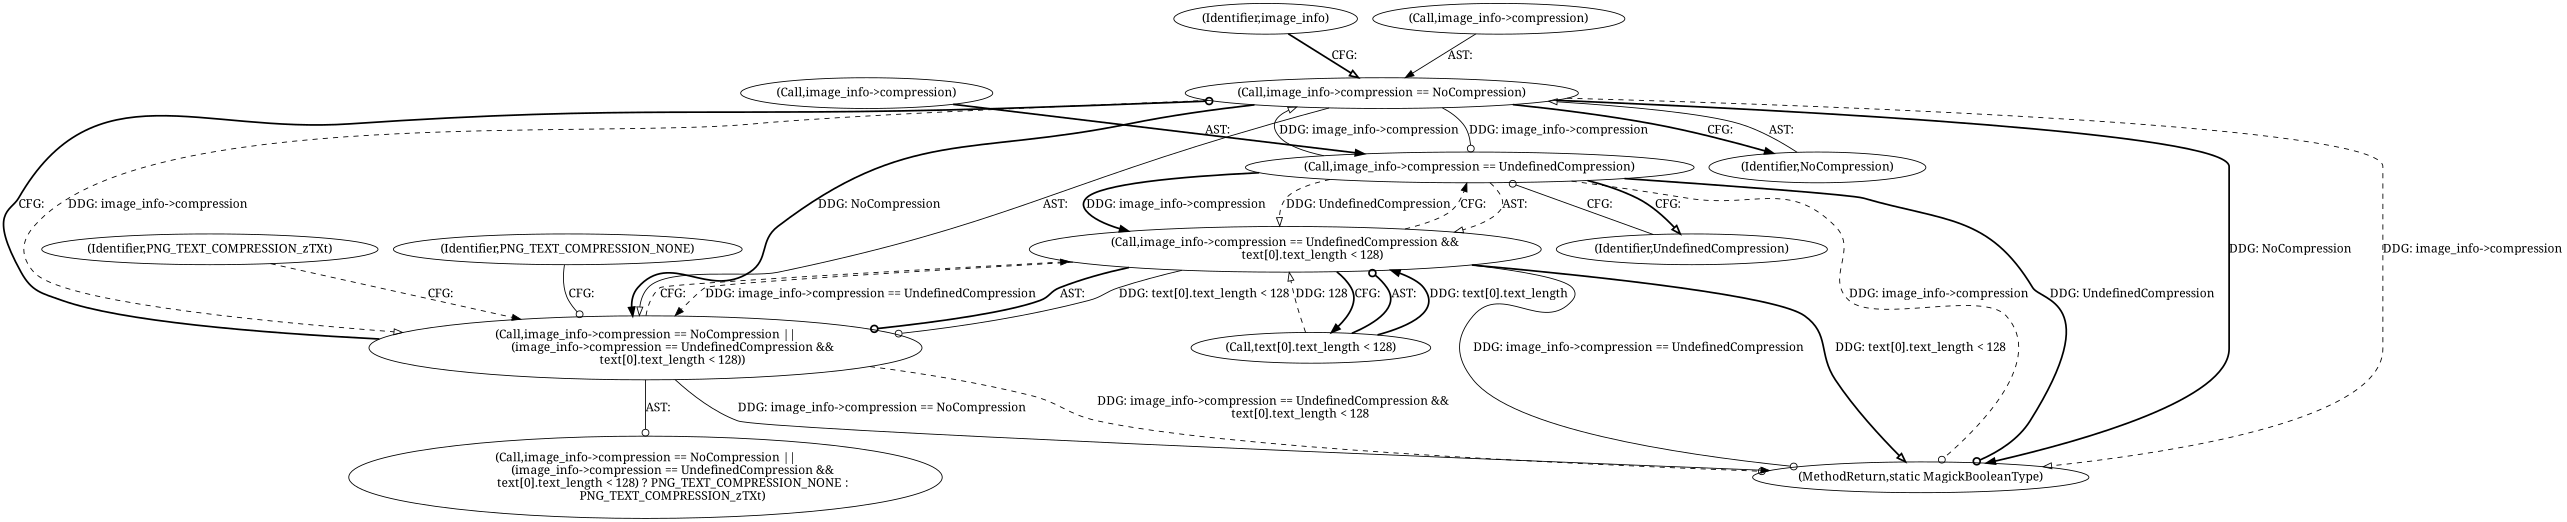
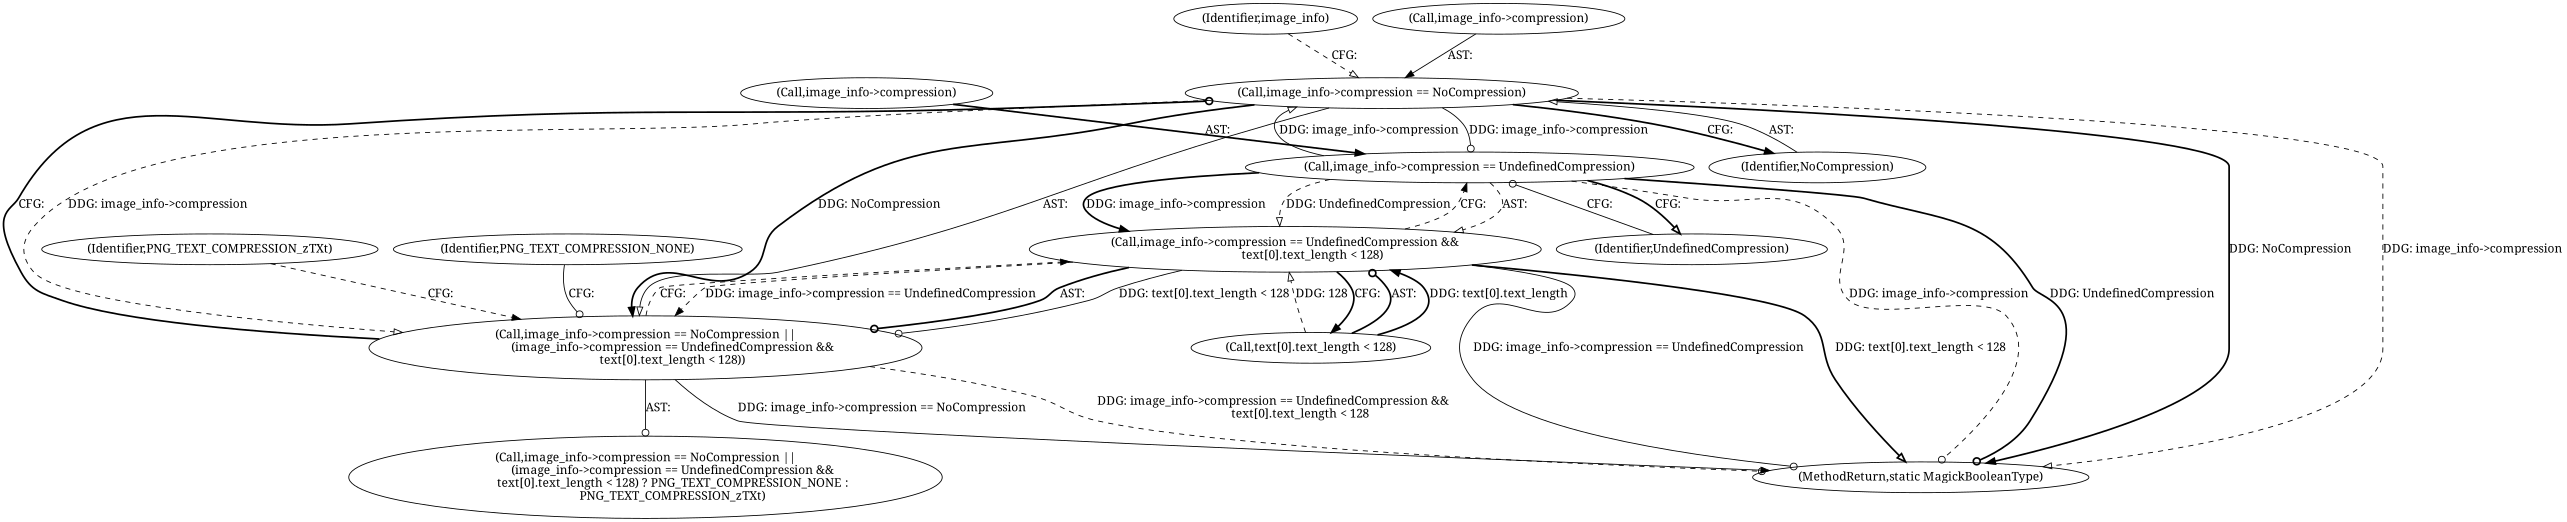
  digraph {
    fontname="Noto Serif"
    node [fontname="Noto Serif"]
    edge [arrowhead=normal fontname="Noto Serif" style=bold]
    n1 [label="(Call,image_info->compression == NoCompression)"]
    n2 [label="(Call,image_info->compression == UndefinedCompression)"]
    n3 [label="(Call,image_info->compression == NoCompression ||\n                 (image_info->compression == UndefinedCompression &&\n                 text[0].text_length < 128))"]
    n4 [label="(MethodReturn,static MagickBooleanType)"]
    n5 [label="(Identifier,NoCompression)"]
    n6 [label="(Call,image_info->compression == UndefinedCompression &&\n                 text[0].text_length < 128)"]
    n7 [label="(Identifier,UndefinedCompression)"]
    n8 [label="(Call,image_info->compression == NoCompression ||\n                 (image_info->compression == UndefinedCompression &&\n                 text[0].text_length < 128) ? PNG_TEXT_COMPRESSION_NONE :\n                 PNG_TEXT_COMPRESSION_zTXt)"]
    n9 [label="(Call,text[0].text_length < 128)"]
    n10 [label="(Identifier,PNG_TEXT_COMPRESSION_NONE)"]
    n11 [label="(Identifier,image_info)"]
    n12 [label="(Call,image_info->compression)"]
    n13 [label="(Identifier,PNG_TEXT_COMPRESSION_zTXt)"]
    n14 [label="(Call,image_info->compression)"]
    n1 -> n2 [arrowhead=odot label="DDG: image_info->compression" style=solid]
    n1 -> n3 [arrowhead=onormal label="AST: " style=solid]
    n1 -> n3 [arrowhead=onormal label="DDG: image_info->compression" style=dashed]
    n1 -> n3 [label="DDG: NoCompression"]
    n1 -> n4 [label="DDG: NoCompression"]
    n1 -> n4 [arrowhead=onormal label="DDG: image_info->compression" style=dashed]
    n1 -> n5 [label="CFG: "]
    n2 -> n1 [arrowhead=onormal label="DDG: image_info->compression" style=solid]
    n2 -> n4 [arrowhead=odot label="DDG: UndefinedCompression"]
    n2 -> n4 [arrowhead=odot label="DDG: image_info->compression" style=dashed]
    n2 -> n6 [arrowhead=onormal label="AST: " style=dashed]
    n2 -> n6 [label="DDG: image_info->compression"]
    n2 -> n6 [arrowhead=onormal label="DDG: UndefinedCompression" style=dashed]
    n2 -> n7 [arrowhead=onormal label="CFG: "]
    n3 -> n1 [arrowhead=odot label="CFG: "]
    n3 -> n4 [arrowhead=odot label="DDG: image_info->compression == UndefinedCompression &&\n                 text[0].text_length < 128" style=dashed]
    n3 -> n4 [label="DDG: image_info->compression == NoCompression" style=solid]
    n3 -> n6 [label="CFG: " style=dashed]
    n3 -> n8 [arrowhead=odot label="AST: " style=solid]
    n5 -> n1 [arrowhead=onormal label="AST: " style=solid]
    n6 -> n2 [label="CFG: " style=dashed]
    n6 -> n3 [arrowhead=odot label="AST: "]
    n6 -> n3 [label="DDG: image_info->compression == UndefinedCompression" style=dashed]
    n6 -> n3 [arrowhead=odot label="DDG: text[0].text_length < 128" style=solid]
    n6 -> n4 [arrowhead=odot label="DDG: image_info->compression == UndefinedCompression" style=solid]
    n6 -> n4 [arrowhead=onormal label="DDG: text[0].text_length < 128"]
    n6 -> n9 [label="CFG: "]
    n7 -> n2 [arrowhead=odot label="CFG: " style=solid]
    n9 -> n6 [arrowhead=odot label="AST: "]
    n9 -> n6 [label="DDG: text[0].text_length"]
    n9 -> n6 [arrowhead=onormal label="DDG: 128" style=dashed]
    n10 -> n3 [arrowhead=odot label="CFG: " style=solid]
-   n11 -> n1 [arrowhead=onormal label="CFG: "]
+   n11 -> n1 [arrowhead=onormal label="CFG: " style=dashed]
    n12 -> n2 [label="AST: "]
    n13 -> n3 [label="CFG: " style=dashed]
    n14 -> n1 [label="AST: " style=solid]
  }
